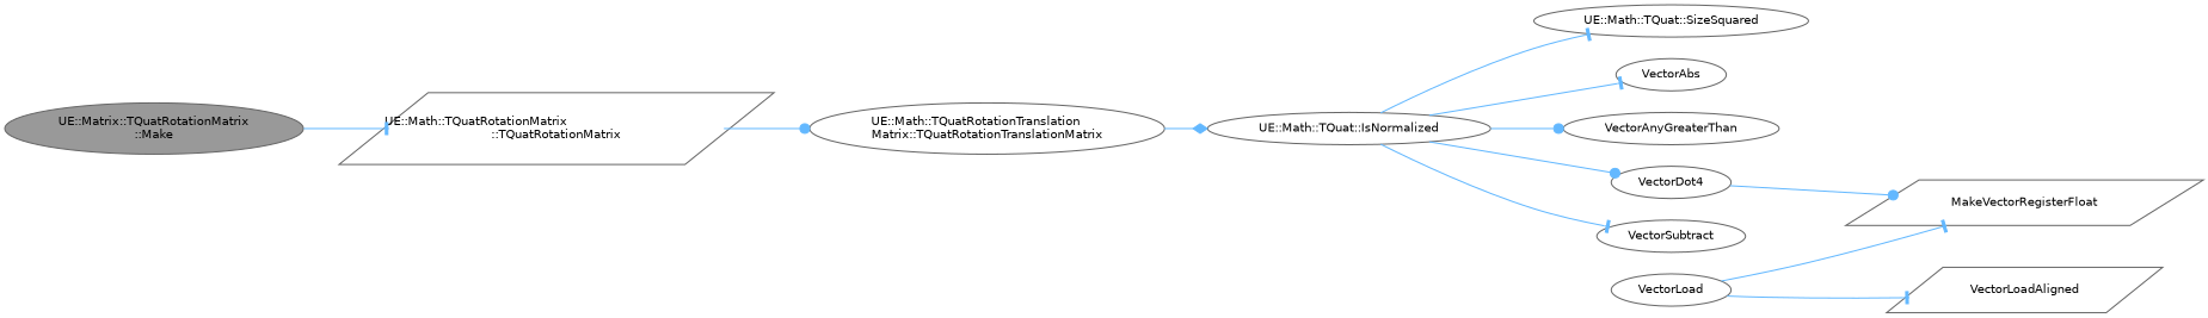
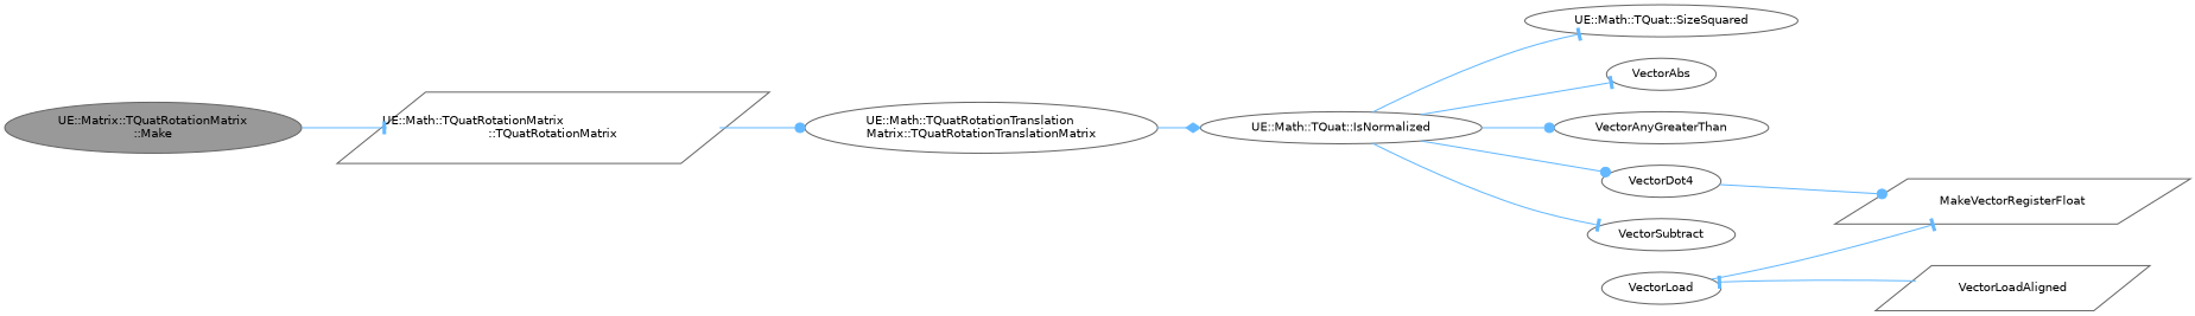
  digraph {
    rankdir=LR
    node [color=grey40 fillcolor=white fontname=Helvetica fontsize=10 shape=ellipse style=filled]
    edge [arrowhead=tee color=steelblue1 fontname=Helvetica fontsize=10 labelfontname=Helvetica labelfontsize=10 style=solid]
    n1 [color=gray40 fillcolor=grey60 fontcolor=black height=0.2 label="UE::Matrix::TQuatRotationMatrix\l::Make" width=0.4]
    n2 [height=0.2 label="UE::Math::TQuatRotationMatrix\l::TQuatRotationMatrix" shape=parallelogram width=0.4]
    n3 [height=0.2 label="UE::Math::TQuatRotationTranslation\lMatrix::TQuatRotationTranslationMatrix" width=0.4]
    n4 [height=0.2 label="UE::Math::TQuat::IsNormalized" width=0.4]
    n5 [height=0.2 label="UE::Math::TQuat::SizeSquared" width=0.4]
    n6 [height=0.2 label=VectorAbs width=0.4]
    n7 [height=0.2 label=VectorAnyGreaterThan width=0.4]
    n8 [height=0.2 label=VectorDot4 width=0.4]
    n9 [height=0.2 label=VectorSubtract width=0.4]
    n10 [height=0.2 label=MakeVectorRegisterFloat shape=parallelogram width=0.4]
    n11 [height=0.2 label=VectorLoadAligned shape=parallelogram width=0.4]
    n12 [height=0.2 label=VectorLoad width=0.4]
    n1 -> n2
    n2 -> n3 [arrowhead=dot]
    n3 -> n4 [arrowhead=diamond]
    n4 -> n5
    n4 -> n6
    n4 -> n7 [arrowhead=dot]
    n4 -> n8 [arrowhead=dot]
    n4 -> n9
    n8 -> n10 [arrowhead=dot]
-   n12 -> n11
+   n11 -> n12
    n12 -> n10
  }
